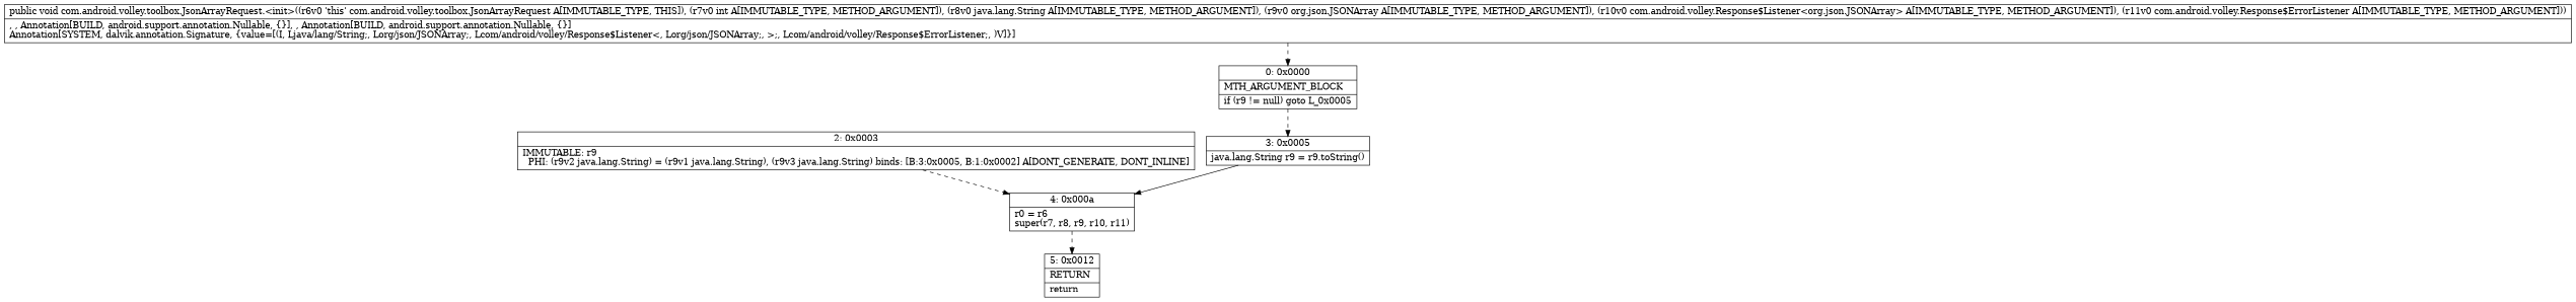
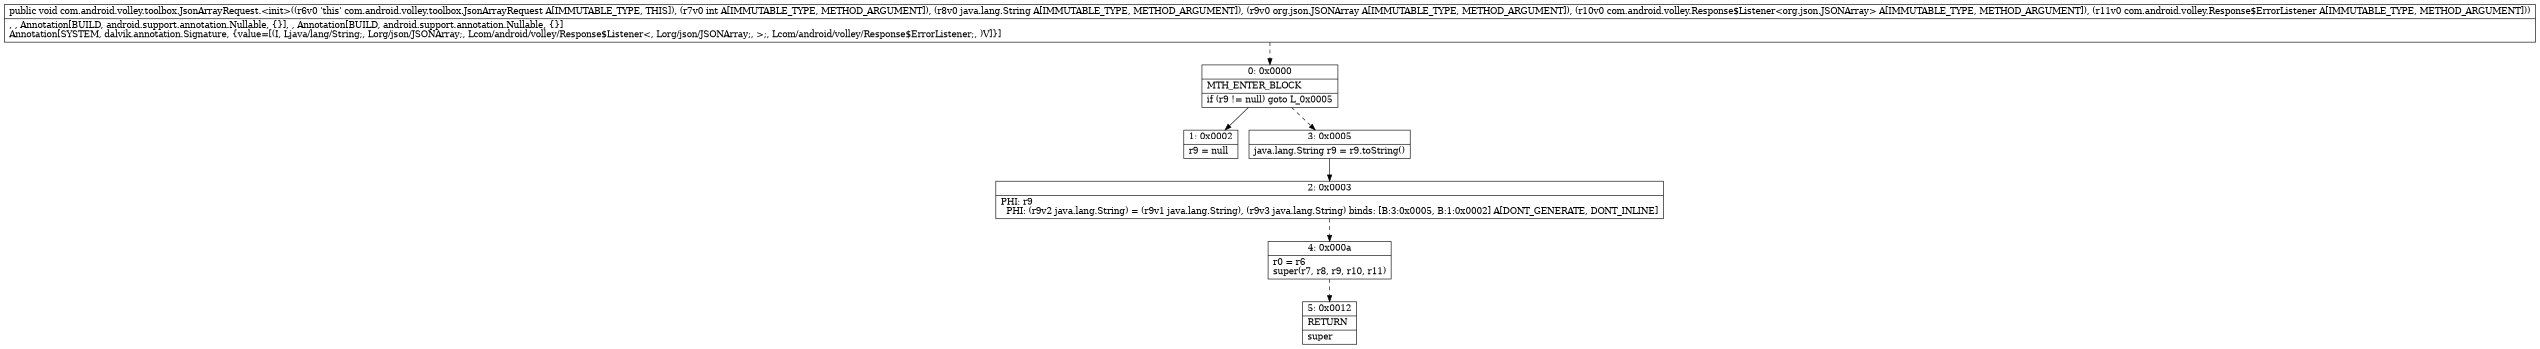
  digraph {
    node [shape=record]
    edge [style=dashed]
-   n1 [label="{0\:\ 0x0000|MTH_ARGUMENT_BLOCK\l|if (r9 != null) goto L_0x0005\l}"]
+   n1 [label="{0\:\ 0x0000|MTH_ENTER_BLOCK\l|if (r9 != null) goto L_0x0005\l}"]
+   n2 [label="{1\:\ 0x0002|r9 = null\l}"]
    n3 [label="{3\:\ 0x0005|java.lang.String r9 = r9.toString()\l}"]
-   n4 [label="{2\:\ 0x0003|IMMUTABLE: r9 \l  PHI: (r9v2 java.lang.String) = (r9v1 java.lang.String), (r9v3 java.lang.String) binds: [B:3:0x0005, B:1:0x0002] A[DONT_GENERATE, DONT_INLINE]\l}"]
+   n4 [label="{2\:\ 0x0003|PHI: r9 \l  PHI: (r9v2 java.lang.String) = (r9v1 java.lang.String), (r9v3 java.lang.String) binds: [B:3:0x0005, B:1:0x0002] A[DONT_GENERATE, DONT_INLINE]\l}"]
    n5 [label="{4\:\ 0x000a|r0 = r6\lsuper(r7, r8, r9, r10, r11)\l}"]
-   n6 [label="{5\:\ 0x0012|RETURN\l|return\l}"]
+   n6 [label="{5\:\ 0x0012|RETURN\l|super\l}"]
    n7 [label="{public void com.android.volley.toolbox.JsonArrayRequest.\<init\>((r6v0 'this' com.android.volley.toolbox.JsonArrayRequest A[IMMUTABLE_TYPE, THIS]), (r7v0 int A[IMMUTABLE_TYPE, METHOD_ARGUMENT]), (r8v0 java.lang.String A[IMMUTABLE_TYPE, METHOD_ARGUMENT]), (r9v0 org.json.JSONArray A[IMMUTABLE_TYPE, METHOD_ARGUMENT]), (r10v0 com.android.volley.Response$Listener\<org.json.JSONArray\> A[IMMUTABLE_TYPE, METHOD_ARGUMENT]), (r11v0 com.android.volley.Response$ErrorListener A[IMMUTABLE_TYPE, METHOD_ARGUMENT]))  | , , Annotation[BUILD, android.support.annotation.Nullable, \{\}], , Annotation[BUILD, android.support.annotation.Nullable, \{\}]\lAnnotation[SYSTEM, dalvik.annotation.Signature, \{value=[(I, Ljava\/lang\/String;, Lorg\/json\/JSONArray;, Lcom\/android\/volley\/Response$Listener\<, Lorg\/json\/JSONArray;, \>;, Lcom\/android\/volley\/Response$ErrorListener;, )V]\}]\l}"]
+   n1 -> n2 [style=solid]
    n1 -> n3
-   n3 -> n5 [style=solid]
+   n3 -> n4 [style=solid]
    n4 -> n5
    n5 -> n6
    n7 -> n1
  }
